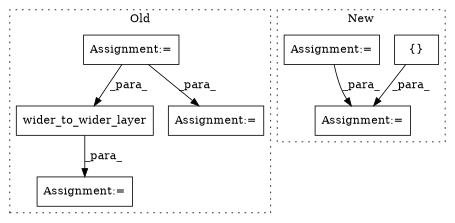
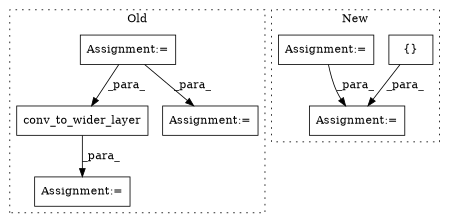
  digraph {
    node [a=7 l=1 shape=box]
-   n1 [a=32 l="20,1" label=wider_to_wider_layer s="2958,2983"]
+   n1 [a=32 l="20,1" label=conv_to_wider_layer s="2958,2983"]
    n2 [label="Assignment:=" s=2670]
    n3 [label="Assignment:=" s=2820]
    n4 [l=2 label="Assignment:=" s=2956]
    n5 [a=4 l="1,1" label="{}" s="3022,3028"]
    n6 [l=2 label="Assignment:=" s=2985]
    n7 [label="Assignment:=" s=2833]
    subgraph cluster_1 {
      label=Old
      style=dotted
      n1
      n2
      n3
      n4
    }
    subgraph cluster_2 {
      label=New
      style=dotted
      n5
      n6
      n7
    }
    n1 -> n4 [label=_para_]
    n2 -> n1 [label=_para_]
    n2 -> n3 [label=_para_]
    n5 -> n6 [label=_para_]
    n7 -> n6 [label=_para_]
  }
